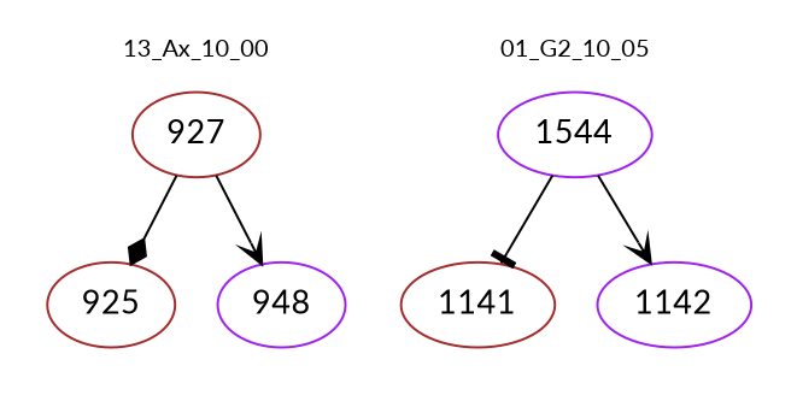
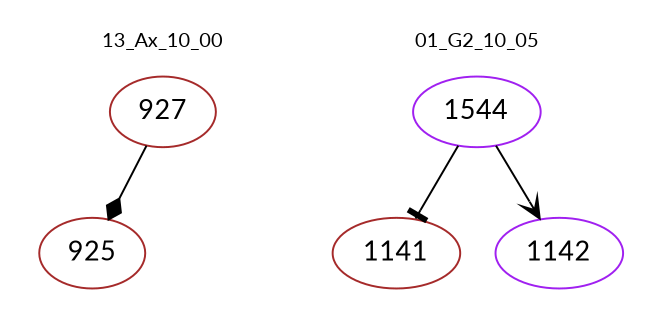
  digraph {
    fontname=Lato
    node [color=brown fontname=Lato]
    edge [arrowhead=vee color=black fontname=Lato]
    n1 [label=927]
    n2 [label=925]
-   n3 [color=purple label=948]
    n4 [color=purple label=1544]
    n5 [label=1141]
    n6 [color=purple label=1142]
    subgraph cluster_1 {
      color=white
      fontsize=10
      label="13_Ax_10_00"
      n1
      n2
-     n3
    }
    subgraph cluster_2 {
      color=white
      fontsize=10
      label="01_G2_10_05"
      n4
      n5
      n6
    }
    n1 -> n2 [arrowhead=diamond]
-   n1 -> n3
    n4 -> n5 [arrowhead=tee]
    n4 -> n6
  }
